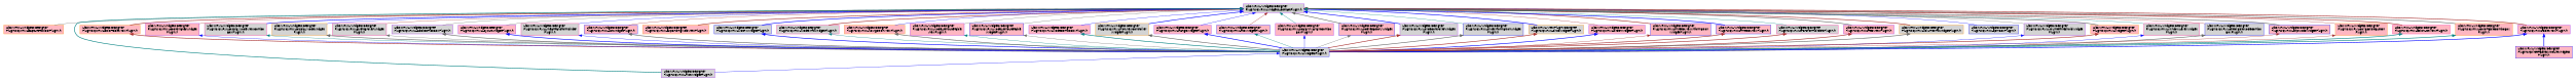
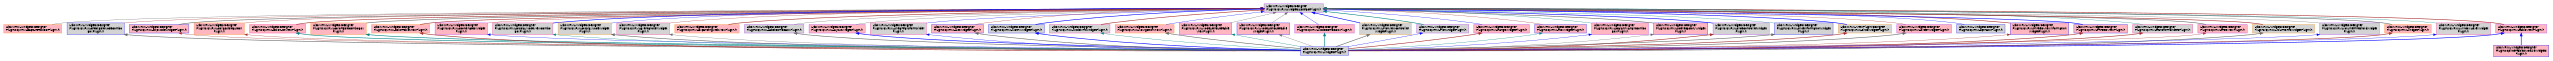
  digraph {
    node [color=purple fillcolor=lightpink fontname=Helvetica fontsize=10 shape=record style=filled]
    edge [color=brown dir=back fontname=Helvetica fontsize=10 labelfontname=Helvetica labelfontsize=10 style=bold]
    n1 [fillcolor=lightgrey fontcolor=black height=0.2 label="Libs/MRML/Widgets/Designer\lPlugins/qMRMLWidgetsAbstractPlugin.h" width=0.4]
    n2 [color=darkorange height=0.2 label="Libs/MRML/Widgets/Designer\lPlugins/qMRMLCaptureToolBarPlugin.h" width=0.4]
    n3 [color=blue fillcolor=lightgrey height=0.2 label="Libs/MRML/Widgets/Designer\lPlugins/qMRMLCheckableNodeCombo\lBoxPlugin.h" width=0.4]
    n4 [color=blue height=0.2 label="Libs/MRML/Widgets/Designer\lPlugins/qMRMLClipNodeWidgetPlugin.h" width=0.4]
    n5 [color=darkorange height=0.2 label="Libs/MRML/Widgets/Designer\lPlugins/qMRMLCollapsibleButton\lPlugin.h" width=0.4]
    n6 [color=deeppink height=0.2 label="Libs/MRML/Widgets/Designer\lPlugins/qMRMLColorListViewPlugin.h" width=0.4]
    n7 [color=darkorange height=0.2 label="Libs/MRML/Widgets/Designer\lPlugins/qMRMLColorTableComboBox\lPlugin.h" width=0.4]
    n8 [color=darkorange height=0.2 label="Libs/MRML/Widgets/Designer\lPlugins/qMRMLColorTableViewPlugin.h" width=0.4]
    n9 [height=0.2 label="Libs/MRML/Widgets/Designer\lPlugins/qMRMLCoordinatesWidget\lPlugin.h" width=0.4]
    n10 [color=deeppink fillcolor=lightgrey height=0.2 label="Libs/MRML/Widgets/Designer\lPlugins/qMRMLDisplayNodeViewCombo\lBoxPlugin.h" width=0.4]
    n11 [color=darkorange fillcolor=lightgrey height=0.2 label="Libs/MRML/Widgets/Designer\lPlugins/qMRMLDisplayNodeWidget\lPlugin.h" width=0.4]
    n12 [color=deeppink fillcolor=lightgrey height=0.2 label="Libs/MRML/Widgets/Designer\lPlugins/qMRMLEventBrokerWidget\lPlugin.h" width=0.4]
    n13 [color=darkorange height=0.2 label="Libs/MRML/Widgets/Designer\lPlugins/qMRMLExpandingWebViewPlugin.h" width=0.4]
    n14 [fillcolor=lightgrey height=0.2 label="Libs/MRML/Widgets/Designer\lPlugins/qMRMLLabelComboBoxPlugin.h" width=0.4]
    n15 [height=0.2 label="Libs/MRML/Widgets/Designer\lPlugins/qMRMLLayoutWidgetPlugin.h" width=0.4]
    n16 [color=deeppink fillcolor=lightgrey height=0.2 label="Libs/MRML/Widgets/Designer\lPlugins/qMRMLLinearTransformSlider\lPlugin.h" width=0.4]
    n17 [color=blue height=0.2 label="Libs/MRML/Widgets/Designer\lPlugins/qMRMLListWidgetPlugin.h" width=0.4]
    n18 [color=blue fillcolor=lightgrey height=0.2 label="Libs/MRML/Widgets/Designer\lPlugins/qMRMLMatrixWidgetPlugin.h" width=0.4]
    n19 [color=deeppink fillcolor=lightgrey height=0.2 label="Libs/MRML/Widgets/Designer\lPlugins/qMRMLModelInfoWidgetPlugin.h" width=0.4]
    n20 [color=darkorange height=0.2 label="Libs/MRML/Widgets/Designer\lPlugins/qMRMLNavigationViewPlugin.h" width=0.4]
    n21 [height=0.2 label="Libs/MRML/Widgets/Designer\lPlugins/qMRMLNodeAttributeTable\lViewPlugin.h" width=0.4]
    n22 [color=blue height=0.2 label="Libs/MRML/Widgets/Designer\lPlugins/qMRMLNodeAttributeTable\lWidgetPlugin.h" width=0.4]
    n23 [height=0.2 label="Libs/MRML/Widgets/Designer\lPlugins/qMRMLNodeComboBoxPlugin.h" width=0.4]
    n24 [color=darkorange fillcolor=lightgrey height=0.2 label="Libs/MRML/Widgets/Designer\lPlugins/qMRMLPlotViewController\lWidgetPlugin.h" width=0.4]
    n25 [fillcolor=lightgrey height=0.2 label="Libs/MRML/Widgets/Designer\lPlugins/qMRMLPlotWidgetPlugin.h" width=0.4]
    n26 [height=0.2 label="Libs/MRML/Widgets/Designer\lPlugins/qMRMLRangeWidgetPlugin.h" width=0.4]
    n27 [color=blue height=0.2 label="Libs/MRML/Widgets/Designer\lPlugins/qMRMLROIWidgetPlugin.h" width=0.4]
    n28 [height=0.2 label="Libs/MRML/Widgets/Designer\lPlugins/qMRMLScalarInvariantCombo\lBoxPlugin.h" width=0.4]
    n29 [color=blue height=0.2 label="Libs/MRML/Widgets/Designer\lPlugins/qMRMLSceneFactoryWidget\lPlugin.h" width=0.4]
    n30 [fillcolor=lightgrey height=0.2 label="Libs/MRML/Widgets/Designer\lPlugins/qMRMLSliceControllerWidget\lPlugin.h" width=0.4]
    n31 [color=blue fillcolor=lightgrey height=0.2 label="Libs/MRML/Widgets/Designer\lPlugins/qMRMLSliceInformationWidget\lPlugin.h" width=0.4]
    n32 [color=darkorange fillcolor=lightgrey height=0.2 label="Libs/MRML/ViewPlugin/Designer\lPlugins/qMRMLSliceWidgetPlugin.h" width=0.4]
    n33 [height=0.2 label="Libs/MRML/Widgets/Designer\lPlugins/qMRMLSliderWidgetPlugin.h" width=0.4]
    n34 [color=blue fillcolor=lightgrey height=0.2 label="Libs/MRML/Widgets/Designer\lPlugins/qMRMLSpinBoxPlugin.h" width=0.4]
    n35 [height=0.2 label="Libs/MRML/Widgets/Designer\lPlugins/qMRMLTableViewPlugin.h" width=0.4]
    n36 [color=blue height=0.2 label="Libs/MRML/Widgets/Designer\lPlugins/qMRMLThreeDViewInformation\lWidgetPlugin.h" width=0.4]
    n37 [color=blue height=0.2 label="Libs/MRML/Widgets/Designer\lPlugins/qMRMLThreeDViewPlugin.h" width=0.4]
    n38 [color=deeppink fillcolor=lightgrey height=0.2 label="Libs/MRML/Widgets/Designer\lPlugins/qMRMLTransformSlidersPlugin.h" width=0.4]
    n39 [height=0.2 label="Libs/MRML/Widgets/Designer\lPlugins/qMRMLTreeViewPlugin.h" width=0.4]
    n40 [color=darkorange fillcolor=lightgrey height=0.2 label="Libs/MRML/Widgets/Designer\lPlugins/qMRMLVolumeInfoWidgetPlugin.h" width=0.4]
    n41 [fillcolor=lightgrey height=0.2 label="Libs/MRML/Widgets/Designer\lPlugins/qMRMLVolumeThresholdWidget\lPlugin.h" width=0.4]
    n42 [color=darkorange height=0.2 label="Libs/MRML/Widgets/Designer\lPlugins/qMRMLWidgetPlugin.h" width=0.4]
    n43 [color=deeppink fillcolor=lightgrey height=0.2 label="Libs/MRML/Widgets/Designer\lPlugins/qMRMLWindowLevelWidget\lPlugin.h" width=0.4]
    n44 [color=blue fillcolor=lightgrey height=0.2 label="Libs/MRML/Widgets/Designer\lPlugins/qMRMLWidgetsPlugin.h" width=0.4]
    n45 [color=blue height=0.2 label="Libs/MRML/Widgets/Designer\lPlugins/qSlicerTablesModuleWidgets\lPlugin.h" width=0.4]
    n1 -> n2 [color=gray40 style=solid]
    n1 -> n3 [style=solid]
    n1 -> n4 [color=gray40]
    n1 -> n5 [style=solid]
    n1 -> n6
    n1 -> n7 [color=gray40]
    n1 -> n8
    n1 -> n9 [style=solid]
    n1 -> n10 [color=blue]
    n1 -> n11 [color=blue style=solid]
    n1 -> n12 [style=solid]
    n1 -> n13
    n1 -> n14 [color=gray40 style=solid]
    n1 -> n15 [color=gray40 style=solid]
    n1 -> n16 [color=blue style=solid]
    n1 -> n17 [style=solid]
    n1 -> n18 [color=blue]
    n1 -> n19
    n1 -> n20 [color=blue style=solid]
    n1 -> n21 [color=gray40 style=solid]
    n1 -> n22 [color=gray40 style=solid]
    n1 -> n23 [color=blue style=solid]
    n1 -> n24 [color=blue]
    n1 -> n25 [color=teal]
    n1 -> n26 [color=blue style=solid]
    n1 -> n27 [style=solid]
    n1 -> n28 [color=teal style=solid]
    n1 -> n29 [color=gray40]
    n1 -> n30 [color=blue]
    n1 -> n31 [color=teal style=solid]
    n1 -> n32 [color=blue]
    n1 -> n33 [style=solid]
    n1 -> n34 [color=blue style=solid]
    n1 -> n35
    n1 -> n36
    n1 -> n37 [color=blue]
    n1 -> n38 [color=teal style=solid]
    n1 -> n39 [color=gray40]
    n1 -> n40
    n1 -> n41 [color=gray40 style=solid]
    n1 -> n42 [color=gray40]
    n1 -> n43 [color=teal style=solid]
    n3 -> n44 [color=gray40]
    n4 -> n44 [style=solid]
    n5 -> n44 [style=solid]
    n6 -> n44 [color=teal]
    n7 -> n44 [color=teal]
    n8 -> n44
    n9 -> n44 [color=blue style=solid]
    n10 -> n44 [color=teal style=solid]
    n11 -> n44 [color=gray40]
    n12 -> n44 [color=gray40 style=solid]
    n14 -> n44 [color=gray40]
    n15 -> n44 [color=blue]
    n16 -> n44 [color=blue style=solid]
    n17 -> n44 [color=gray40]
    n18 -> n44 [color=blue]
    n19 -> n44 [color=teal style=solid]
    n20 -> n44 [color=gray40]
    n21 -> n44 [color=teal style=solid]
    n22 -> n44 [color=gray40 style=solid]
    n23 -> n44 [color=teal]
    n24 -> n44 [color=gray40]
-   n44 -> n25 [color=blue style=solid]
-   n26 -> n44 [color=blue]
+   n25 -> n44 [color=blue style=solid]
+   n26 -> n44
    n27 -> n44 [color=teal style=solid]
    n28 -> n44 [color=blue style=solid]
    n29 -> n44 [color=gray40 style=solid]
    n30 -> n44
    n31 -> n44 [color=gray40]
    n32 -> n44
-   n33 -> n44 [color=blue]
+   n33 -> n44 [color=gray40]
    n35 -> n44 [color=blue]
    n35 -> n45 [color=blue]
    n36 -> n44 [style=solid]
    n37 -> n44
    n38 -> n44
-   n39 -> n44
+   n39 -> n44 [style=solid]
    n40 -> n44 [color=gray40]
    n41 -> n44 [color=blue style=solid]
    n42 -> n44
    n43 -> n44 [color=blue style=solid]
  }
